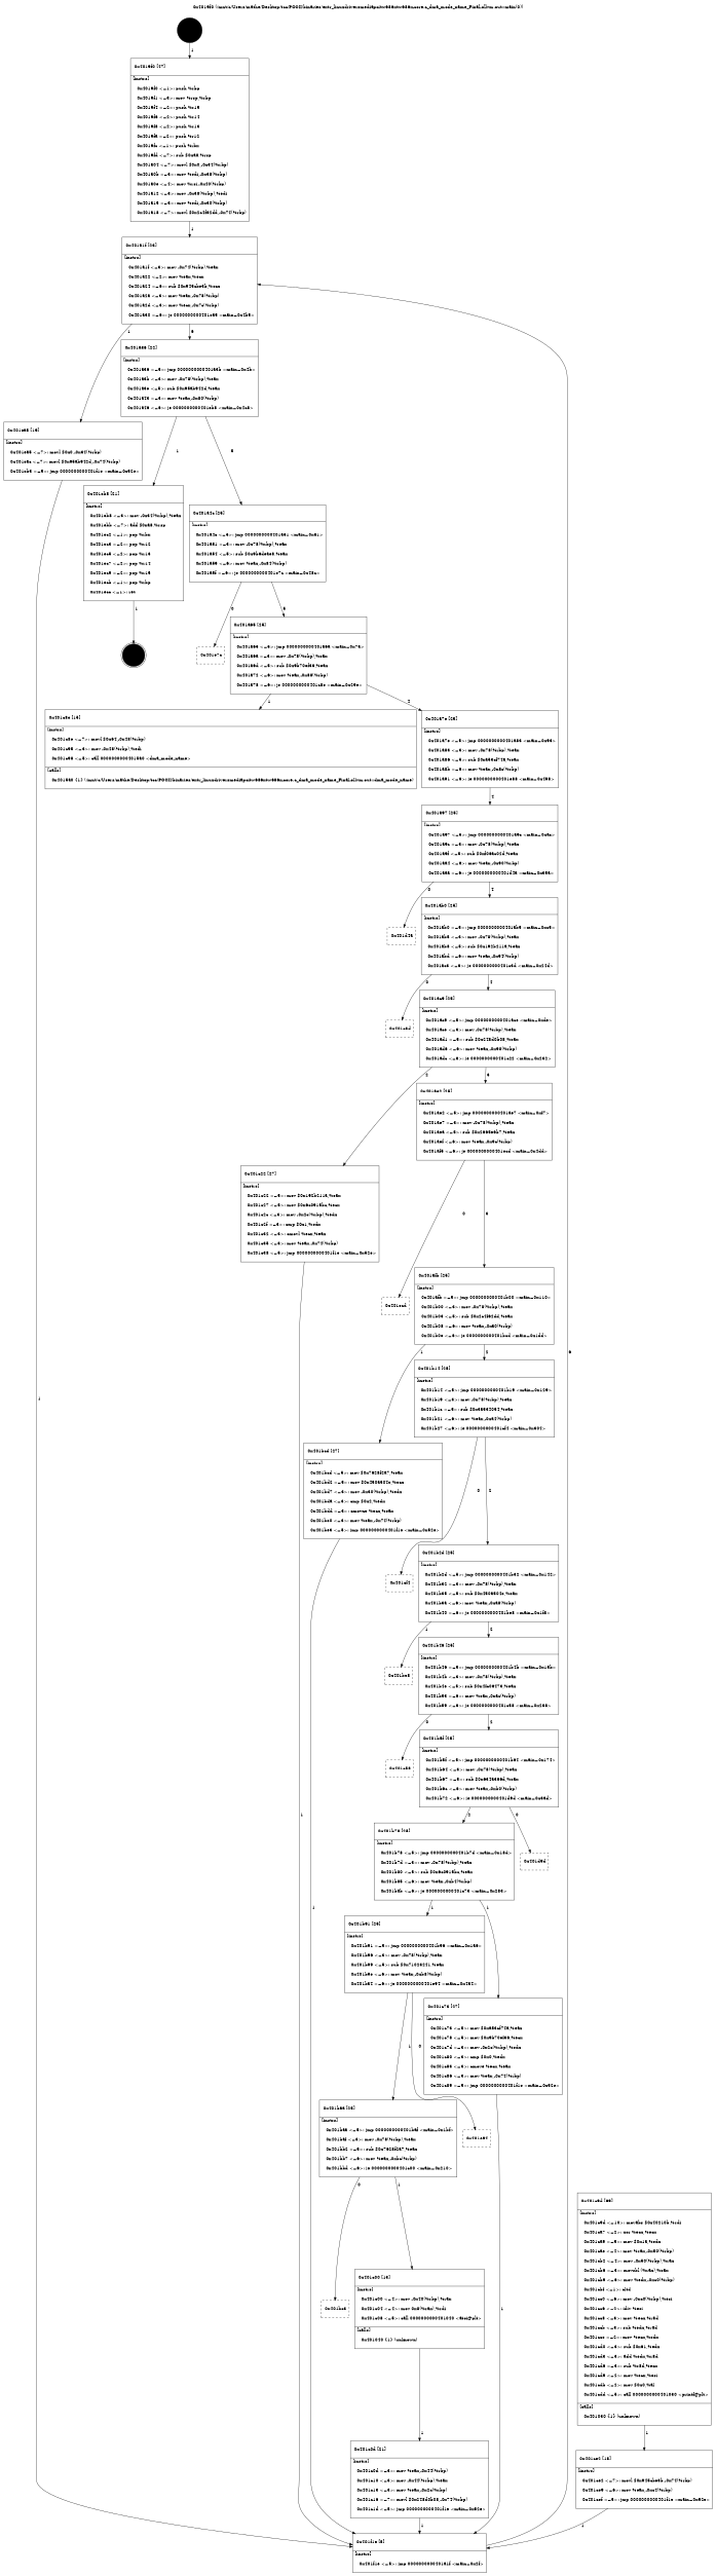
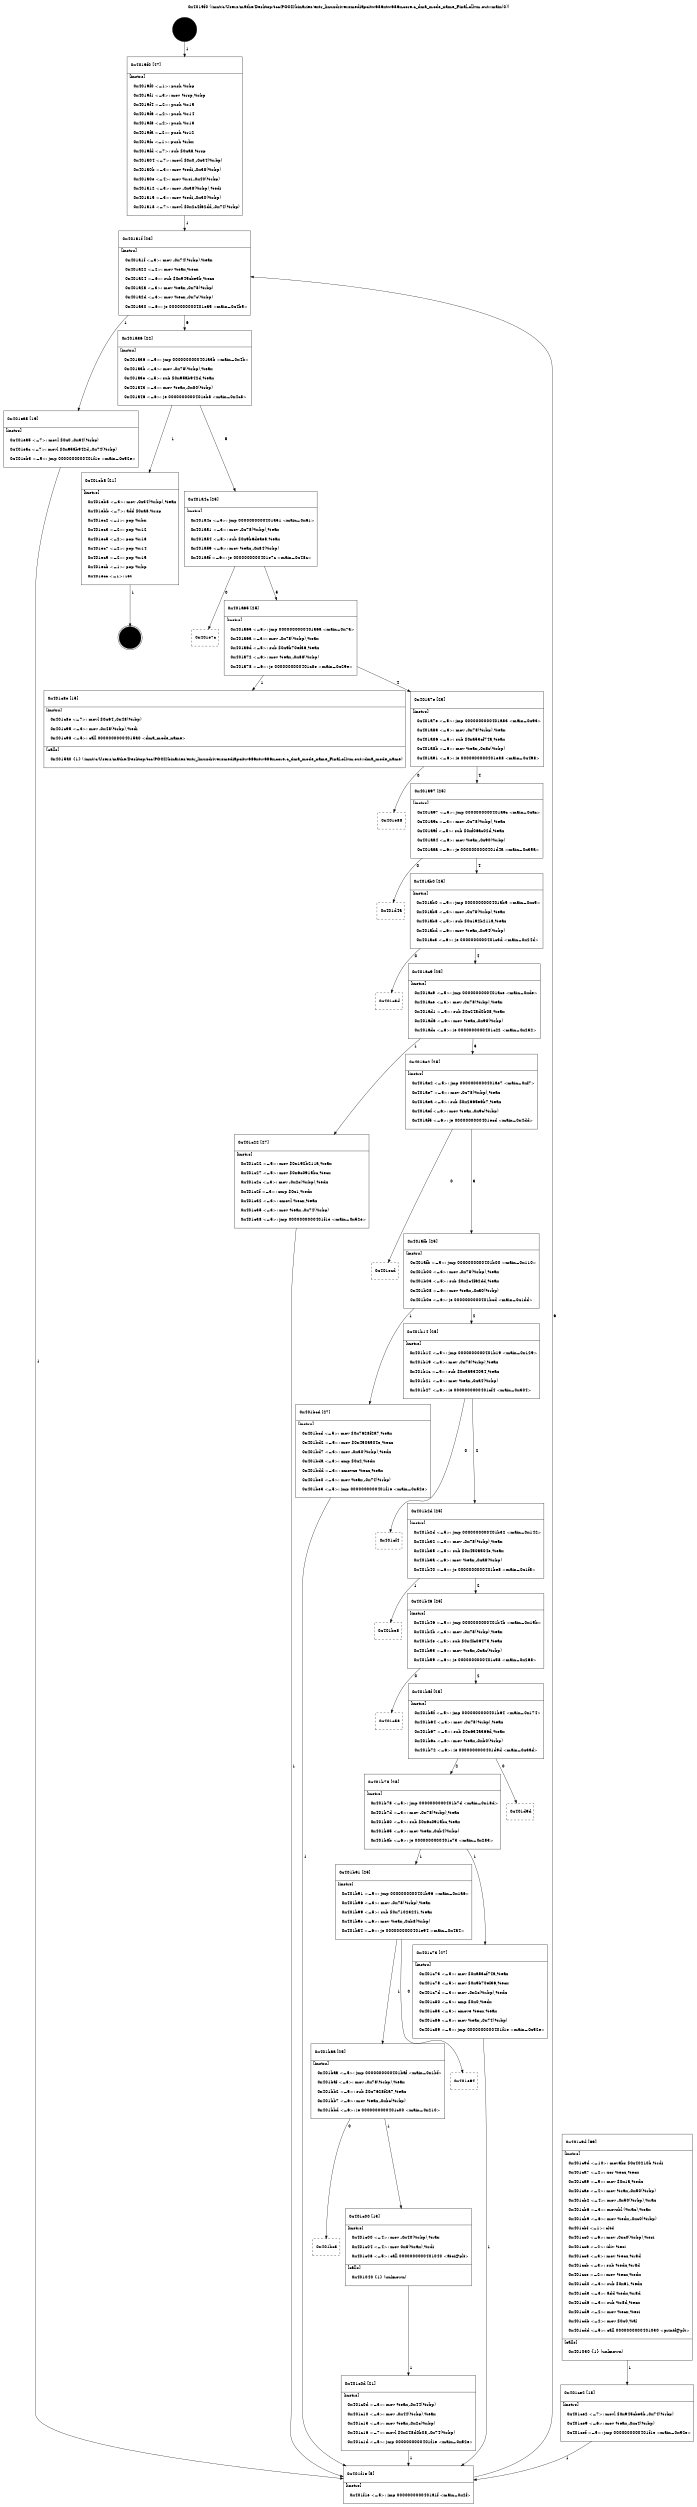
  digraph {
    label="0x4019f0 (/mnt/c/Users/mathe/Desktop/tcc/POCII/binaries/extr_linuxdriversmediapcitw686xtw686x-core.c_dma_mode_name_Final-ollvm.out::main(0))"
    labelloc=t
    node [shape=record]
    Entry [fillcolor=black height=0.3 shape=circle style=filled width=0.3]
    n2 [label="{\n     0x4019f0 [47]\l\n     | [instrs]\l\n     &nbsp;&nbsp;0x4019f0 \<+1\>: push %rbp\l\n     &nbsp;&nbsp;0x4019f1 \<+3\>: mov %rsp,%rbp\l\n     &nbsp;&nbsp;0x4019f4 \<+2\>: push %r15\l\n     &nbsp;&nbsp;0x4019f6 \<+2\>: push %r14\l\n     &nbsp;&nbsp;0x4019f8 \<+2\>: push %r13\l\n     &nbsp;&nbsp;0x4019fa \<+2\>: push %r12\l\n     &nbsp;&nbsp;0x4019fc \<+1\>: push %rbx\l\n     &nbsp;&nbsp;0x4019fd \<+7\>: sub $0xa8,%rsp\l\n     &nbsp;&nbsp;0x401a04 \<+7\>: movl $0x0,-0x34(%rbp)\l\n     &nbsp;&nbsp;0x401a0b \<+3\>: mov %edi,-0x38(%rbp)\l\n     &nbsp;&nbsp;0x401a0e \<+4\>: mov %rsi,-0x40(%rbp)\l\n     &nbsp;&nbsp;0x401a12 \<+3\>: mov -0x38(%rbp),%edi\l\n     &nbsp;&nbsp;0x401a15 \<+3\>: mov %edi,-0x30(%rbp)\l\n     &nbsp;&nbsp;0x401a18 \<+7\>: movl $0x2c4f62dd,-0x74(%rbp)\l\n  }"]
    n3 [label="{\n     0x401a1f [23]\l\n     | [instrs]\l\n     &nbsp;&nbsp;0x401a1f \<+3\>: mov -0x74(%rbp),%eax\l\n     &nbsp;&nbsp;0x401a22 \<+2\>: mov %eax,%ecx\l\n     &nbsp;&nbsp;0x401a24 \<+6\>: sub $0x945cbe3b,%ecx\l\n     &nbsp;&nbsp;0x401a2a \<+3\>: mov %eax,-0x78(%rbp)\l\n     &nbsp;&nbsp;0x401a2d \<+3\>: mov %ecx,-0x7c(%rbp)\l\n     &nbsp;&nbsp;0x401a30 \<+6\>: je 0000000000401ea5 \<main+0x4b5\>\l\n  }"]
    n4 [label="{\n     0x401ea5 [19]\l\n     | [instrs]\l\n     &nbsp;&nbsp;0x401ea5 \<+7\>: movl $0x0,-0x34(%rbp)\l\n     &nbsp;&nbsp;0x401eac \<+7\>: movl $0x95ab942d,-0x74(%rbp)\l\n     &nbsp;&nbsp;0x401eb3 \<+5\>: jmp 0000000000401f1e \<main+0x52e\>\l\n  }"]
    n5 [label="{\n     0x401a36 [22]\l\n     | [instrs]\l\n     &nbsp;&nbsp;0x401a36 \<+5\>: jmp 0000000000401a3b \<main+0x4b\>\l\n     &nbsp;&nbsp;0x401a3b \<+3\>: mov -0x78(%rbp),%eax\l\n     &nbsp;&nbsp;0x401a3e \<+5\>: sub $0x95ab942d,%eax\l\n     &nbsp;&nbsp;0x401a43 \<+3\>: mov %eax,-0x80(%rbp)\l\n     &nbsp;&nbsp;0x401a46 \<+6\>: je 0000000000401eb8 \<main+0x4c8\>\l\n  }"]
    n6 [label="{\n     0x401f1e [5]\l\n     | [instrs]\l\n     &nbsp;&nbsp;0x401f1e \<+5\>: jmp 0000000000401a1f \<main+0x2f\>\l\n  }"]
    n7 [label="{\n     0x401eb8 [21]\l\n     | [instrs]\l\n     &nbsp;&nbsp;0x401eb8 \<+3\>: mov -0x34(%rbp),%eax\l\n     &nbsp;&nbsp;0x401ebb \<+7\>: add $0xa8,%rsp\l\n     &nbsp;&nbsp;0x401ec2 \<+1\>: pop %rbx\l\n     &nbsp;&nbsp;0x401ec3 \<+2\>: pop %r12\l\n     &nbsp;&nbsp;0x401ec5 \<+2\>: pop %r13\l\n     &nbsp;&nbsp;0x401ec7 \<+2\>: pop %r14\l\n     &nbsp;&nbsp;0x401ec9 \<+2\>: pop %r15\l\n     &nbsp;&nbsp;0x401ecb \<+1\>: pop %rbp\l\n     &nbsp;&nbsp;0x401ecc \<+1\>: ret\l\n  }"]
    n8 [label="{\n     0x401a4c [25]\l\n     | [instrs]\l\n     &nbsp;&nbsp;0x401a4c \<+5\>: jmp 0000000000401a51 \<main+0x61\>\l\n     &nbsp;&nbsp;0x401a51 \<+3\>: mov -0x78(%rbp),%eax\l\n     &nbsp;&nbsp;0x401a54 \<+5\>: sub $0x9b6deae8,%eax\l\n     &nbsp;&nbsp;0x401a59 \<+6\>: mov %eax,-0x84(%rbp)\l\n     &nbsp;&nbsp;0x401a5f \<+6\>: je 0000000000401e7c \<main+0x48c\>\l\n  }"]
    Exit [fillcolor=black height=0.3 peripheries=2 shape=circle style=filled width=0.3]
    n10 [label="{\n     0x401e7c\l\n  }" style=dashed]
    n11 [label="{\n     0x401a65 [25]\l\n     | [instrs]\l\n     &nbsp;&nbsp;0x401a65 \<+5\>: jmp 0000000000401a6a \<main+0x7a\>\l\n     &nbsp;&nbsp;0x401a6a \<+3\>: mov -0x78(%rbp),%eax\l\n     &nbsp;&nbsp;0x401a6d \<+5\>: sub $0x9b70ef36,%eax\l\n     &nbsp;&nbsp;0x401a72 \<+6\>: mov %eax,-0x88(%rbp)\l\n     &nbsp;&nbsp;0x401a78 \<+6\>: je 0000000000401c8e \<main+0x29e\>\l\n  }"]
    n12 [label="{\n     0x401c8e [15]\l\n     | [instrs]\l\n     &nbsp;&nbsp;0x401c8e \<+7\>: movl $0x64,-0x48(%rbp)\l\n     &nbsp;&nbsp;0x401c95 \<+3\>: mov -0x48(%rbp),%edi\l\n     &nbsp;&nbsp;0x401c98 \<+5\>: call 00000000004015a0 \<dma_mode_name\>\l\n     | [calls]\l\n     &nbsp;&nbsp;0x4015a0 \{1\} (/mnt/c/Users/mathe/Desktop/tcc/POCII/binaries/extr_linuxdriversmediapcitw686xtw686x-core.c_dma_mode_name_Final-ollvm.out::dma_mode_name)\l\n  }"]
    n13 [label="{\n     0x401a7e [25]\l\n     | [instrs]\l\n     &nbsp;&nbsp;0x401a7e \<+5\>: jmp 0000000000401a83 \<main+0x93\>\l\n     &nbsp;&nbsp;0x401a83 \<+3\>: mov -0x78(%rbp),%eax\l\n     &nbsp;&nbsp;0x401a86 \<+5\>: sub $0xa53cf74a,%eax\l\n     &nbsp;&nbsp;0x401a8b \<+6\>: mov %eax,-0x8c(%rbp)\l\n     &nbsp;&nbsp;0x401a91 \<+6\>: je 0000000000401e88 \<main+0x498\>\l\n  }"]
    n14 [label="{\n     0x401ce2 [18]\l\n     | [instrs]\l\n     &nbsp;&nbsp;0x401ce2 \<+7\>: movl $0x945cbe3b,-0x74(%rbp)\l\n     &nbsp;&nbsp;0x401ce9 \<+6\>: mov %eax,-0xc4(%rbp)\l\n     &nbsp;&nbsp;0x401cef \<+5\>: jmp 0000000000401f1e \<main+0x52e\>\l\n  }"]
+   n15 [label="{\n     0x401e88\l\n  }" style=dashed]
    n16 [label="{\n     0x401a97 [25]\l\n     | [instrs]\l\n     &nbsp;&nbsp;0x401a97 \<+5\>: jmp 0000000000401a9c \<main+0xac\>\l\n     &nbsp;&nbsp;0x401a9c \<+3\>: mov -0x78(%rbp),%eax\l\n     &nbsp;&nbsp;0x401a9f \<+5\>: sub $0xf06ac02d,%eax\l\n     &nbsp;&nbsp;0x401aa4 \<+6\>: mov %eax,-0x90(%rbp)\l\n     &nbsp;&nbsp;0x401aaa \<+6\>: je 0000000000401d4a \<main+0x35a\>\l\n  }"]
    n17 [label="{\n     0x401c9d [69]\l\n     | [instrs]\l\n     &nbsp;&nbsp;0x401c9d \<+10\>: movabs $0x40210b,%rdi\l\n     &nbsp;&nbsp;0x401ca7 \<+2\>: xor %ecx,%ecx\l\n     &nbsp;&nbsp;0x401ca9 \<+5\>: mov $0x1a,%edx\l\n     &nbsp;&nbsp;0x401cae \<+4\>: mov %rax,-0x50(%rbp)\l\n     &nbsp;&nbsp;0x401cb2 \<+4\>: mov -0x50(%rbp),%rax\l\n     &nbsp;&nbsp;0x401cb6 \<+3\>: movsbl (%rax),%eax\l\n     &nbsp;&nbsp;0x401cb9 \<+6\>: mov %edx,-0xc0(%rbp)\l\n     &nbsp;&nbsp;0x401cbf \<+1\>: cltd\l\n     &nbsp;&nbsp;0x401cc0 \<+6\>: mov -0xc0(%rbp),%esi\l\n     &nbsp;&nbsp;0x401cc6 \<+2\>: idiv %esi\l\n     &nbsp;&nbsp;0x401cc8 \<+3\>: mov %ecx,%r8d\l\n     &nbsp;&nbsp;0x401ccb \<+3\>: sub %edx,%r8d\l\n     &nbsp;&nbsp;0x401cce \<+2\>: mov %ecx,%edx\l\n     &nbsp;&nbsp;0x401cd0 \<+3\>: sub $0x61,%edx\l\n     &nbsp;&nbsp;0x401cd3 \<+3\>: add %edx,%r8d\l\n     &nbsp;&nbsp;0x401cd6 \<+3\>: sub %r8d,%ecx\l\n     &nbsp;&nbsp;0x401cd9 \<+2\>: mov %ecx,%esi\l\n     &nbsp;&nbsp;0x401cdb \<+2\>: mov $0x0,%al\l\n     &nbsp;&nbsp;0x401cdd \<+5\>: call 0000000000401030 \<printf@plt\>\l\n     | [calls]\l\n     &nbsp;&nbsp;0x401030 \{1\} (unknown)\l\n  }"]
    n18 [label="{\n     0x401d4a\l\n  }" style=dashed]
    n19 [label="{\n     0x401ab0 [25]\l\n     | [instrs]\l\n     &nbsp;&nbsp;0x401ab0 \<+5\>: jmp 0000000000401ab5 \<main+0xc5\>\l\n     &nbsp;&nbsp;0x401ab5 \<+3\>: mov -0x78(%rbp),%eax\l\n     &nbsp;&nbsp;0x401ab8 \<+5\>: sub $0x192b211a,%eax\l\n     &nbsp;&nbsp;0x401abd \<+6\>: mov %eax,-0x94(%rbp)\l\n     &nbsp;&nbsp;0x401ac3 \<+6\>: je 0000000000401c3d \<main+0x24d\>\l\n  }"]
    n20 [label="{\n     0x401c0d [21]\l\n     | [instrs]\l\n     &nbsp;&nbsp;0x401c0d \<+3\>: mov %eax,-0x44(%rbp)\l\n     &nbsp;&nbsp;0x401c10 \<+3\>: mov -0x44(%rbp),%eax\l\n     &nbsp;&nbsp;0x401c13 \<+3\>: mov %eax,-0x2c(%rbp)\l\n     &nbsp;&nbsp;0x401c16 \<+7\>: movl $0x248d0b08,-0x74(%rbp)\l\n     &nbsp;&nbsp;0x401c1d \<+5\>: jmp 0000000000401f1e \<main+0x52e\>\l\n  }"]
    n21 [label="{\n     0x401c3d\l\n  }" style=dashed]
    n22 [label="{\n     0x401ac9 [25]\l\n     | [instrs]\l\n     &nbsp;&nbsp;0x401ac9 \<+5\>: jmp 0000000000401ace \<main+0xde\>\l\n     &nbsp;&nbsp;0x401ace \<+3\>: mov -0x78(%rbp),%eax\l\n     &nbsp;&nbsp;0x401ad1 \<+5\>: sub $0x248d0b08,%eax\l\n     &nbsp;&nbsp;0x401ad6 \<+6\>: mov %eax,-0x98(%rbp)\l\n     &nbsp;&nbsp;0x401adc \<+6\>: je 0000000000401c22 \<main+0x232\>\l\n  }"]
    n23 [label="{\n     0x401bc3\l\n  }" style=dashed]
    n24 [label="{\n     0x401c22 [27]\l\n     | [instrs]\l\n     &nbsp;&nbsp;0x401c22 \<+5\>: mov $0x192b211a,%eax\l\n     &nbsp;&nbsp;0x401c27 \<+5\>: mov $0x6c0915bc,%ecx\l\n     &nbsp;&nbsp;0x401c2c \<+3\>: mov -0x2c(%rbp),%edx\l\n     &nbsp;&nbsp;0x401c2f \<+3\>: cmp $0x1,%edx\l\n     &nbsp;&nbsp;0x401c32 \<+3\>: cmovl %ecx,%eax\l\n     &nbsp;&nbsp;0x401c35 \<+3\>: mov %eax,-0x74(%rbp)\l\n     &nbsp;&nbsp;0x401c38 \<+5\>: jmp 0000000000401f1e \<main+0x52e\>\l\n  }"]
    n25 [label="{\n     0x401ae2 [25]\l\n     | [instrs]\l\n     &nbsp;&nbsp;0x401ae2 \<+5\>: jmp 0000000000401ae7 \<main+0xf7\>\l\n     &nbsp;&nbsp;0x401ae7 \<+3\>: mov -0x78(%rbp),%eax\l\n     &nbsp;&nbsp;0x401aea \<+5\>: sub $0x2665e6b7,%eax\l\n     &nbsp;&nbsp;0x401aef \<+6\>: mov %eax,-0x9c(%rbp)\l\n     &nbsp;&nbsp;0x401af5 \<+6\>: je 0000000000401ecd \<main+0x4dd\>\l\n  }"]
    n26 [label="{\n     0x401c00 [13]\l\n     | [instrs]\l\n     &nbsp;&nbsp;0x401c00 \<+4\>: mov -0x40(%rbp),%rax\l\n     &nbsp;&nbsp;0x401c04 \<+4\>: mov 0x8(%rax),%rdi\l\n     &nbsp;&nbsp;0x401c08 \<+5\>: call 0000000000401040 \<atoi@plt\>\l\n     | [calls]\l\n     &nbsp;&nbsp;0x401040 \{1\} (unknown)\l\n  }"]
    n27 [label="{\n     0x401ecd\l\n  }" style=dashed]
    n28 [label="{\n     0x401afb [25]\l\n     | [instrs]\l\n     &nbsp;&nbsp;0x401afb \<+5\>: jmp 0000000000401b00 \<main+0x110\>\l\n     &nbsp;&nbsp;0x401b00 \<+3\>: mov -0x78(%rbp),%eax\l\n     &nbsp;&nbsp;0x401b03 \<+5\>: sub $0x2c4f62dd,%eax\l\n     &nbsp;&nbsp;0x401b08 \<+6\>: mov %eax,-0xa0(%rbp)\l\n     &nbsp;&nbsp;0x401b0e \<+6\>: je 0000000000401bcd \<main+0x1dd\>\l\n  }"]
    n29 [label="{\n     0x401baa [25]\l\n     | [instrs]\l\n     &nbsp;&nbsp;0x401baa \<+5\>: jmp 0000000000401baf \<main+0x1bf\>\l\n     &nbsp;&nbsp;0x401baf \<+3\>: mov -0x78(%rbp),%eax\l\n     &nbsp;&nbsp;0x401bb2 \<+5\>: sub $0x7628f2a7,%eax\l\n     &nbsp;&nbsp;0x401bb7 \<+6\>: mov %eax,-0xbc(%rbp)\l\n     &nbsp;&nbsp;0x401bbd \<+6\>: je 0000000000401c00 \<main+0x210\>\l\n  }"]
    n30 [label="{\n     0x401bcd [27]\l\n     | [instrs]\l\n     &nbsp;&nbsp;0x401bcd \<+5\>: mov $0x7628f2a7,%eax\l\n     &nbsp;&nbsp;0x401bd2 \<+5\>: mov $0x450a504e,%ecx\l\n     &nbsp;&nbsp;0x401bd7 \<+3\>: mov -0x30(%rbp),%edx\l\n     &nbsp;&nbsp;0x401bda \<+3\>: cmp $0x2,%edx\l\n     &nbsp;&nbsp;0x401bdd \<+3\>: cmovne %ecx,%eax\l\n     &nbsp;&nbsp;0x401be0 \<+3\>: mov %eax,-0x74(%rbp)\l\n     &nbsp;&nbsp;0x401be3 \<+5\>: jmp 0000000000401f1e \<main+0x52e\>\l\n  }"]
    n31 [label="{\n     0x401b14 [25]\l\n     | [instrs]\l\n     &nbsp;&nbsp;0x401b14 \<+5\>: jmp 0000000000401b19 \<main+0x129\>\l\n     &nbsp;&nbsp;0x401b19 \<+3\>: mov -0x78(%rbp),%eax\l\n     &nbsp;&nbsp;0x401b1c \<+5\>: sub $0x3a534054,%eax\l\n     &nbsp;&nbsp;0x401b21 \<+6\>: mov %eax,-0xa4(%rbp)\l\n     &nbsp;&nbsp;0x401b27 \<+6\>: je 0000000000401cf4 \<main+0x304\>\l\n  }"]
    n32 [label="{\n     0x401e94\l\n  }" style=dashed]
    n33 [label="{\n     0x401cf4\l\n  }" style=dashed]
    n34 [label="{\n     0x401b2d [25]\l\n     | [instrs]\l\n     &nbsp;&nbsp;0x401b2d \<+5\>: jmp 0000000000401b32 \<main+0x142\>\l\n     &nbsp;&nbsp;0x401b32 \<+3\>: mov -0x78(%rbp),%eax\l\n     &nbsp;&nbsp;0x401b35 \<+5\>: sub $0x450a504e,%eax\l\n     &nbsp;&nbsp;0x401b3a \<+6\>: mov %eax,-0xa8(%rbp)\l\n     &nbsp;&nbsp;0x401b40 \<+6\>: je 0000000000401be8 \<main+0x1f8\>\l\n  }"]
    n35 [label="{\n     0x401b91 [25]\l\n     | [instrs]\l\n     &nbsp;&nbsp;0x401b91 \<+5\>: jmp 0000000000401b96 \<main+0x1a6\>\l\n     &nbsp;&nbsp;0x401b96 \<+3\>: mov -0x78(%rbp),%eax\l\n     &nbsp;&nbsp;0x401b99 \<+5\>: sub $0x71023241,%eax\l\n     &nbsp;&nbsp;0x401b9e \<+6\>: mov %eax,-0xb8(%rbp)\l\n     &nbsp;&nbsp;0x401ba4 \<+6\>: je 0000000000401e94 \<main+0x4a4\>\l\n  }"]
    n36 [label="{\n     0x401be8\l\n  }" style=dashed]
    n37 [label="{\n     0x401b46 [25]\l\n     | [instrs]\l\n     &nbsp;&nbsp;0x401b46 \<+5\>: jmp 0000000000401b4b \<main+0x15b\>\l\n     &nbsp;&nbsp;0x401b4b \<+3\>: mov -0x78(%rbp),%eax\l\n     &nbsp;&nbsp;0x401b4e \<+5\>: sub $0x4fc06473,%eax\l\n     &nbsp;&nbsp;0x401b53 \<+6\>: mov %eax,-0xac(%rbp)\l\n     &nbsp;&nbsp;0x401b59 \<+6\>: je 0000000000401c58 \<main+0x268\>\l\n  }"]
    n38 [label="{\n     0x401c73 [27]\l\n     | [instrs]\l\n     &nbsp;&nbsp;0x401c73 \<+5\>: mov $0xa53cf74a,%eax\l\n     &nbsp;&nbsp;0x401c78 \<+5\>: mov $0x9b70ef36,%ecx\l\n     &nbsp;&nbsp;0x401c7d \<+3\>: mov -0x2c(%rbp),%edx\l\n     &nbsp;&nbsp;0x401c80 \<+3\>: cmp $0x0,%edx\l\n     &nbsp;&nbsp;0x401c83 \<+3\>: cmove %ecx,%eax\l\n     &nbsp;&nbsp;0x401c86 \<+3\>: mov %eax,-0x74(%rbp)\l\n     &nbsp;&nbsp;0x401c89 \<+5\>: jmp 0000000000401f1e \<main+0x52e\>\l\n  }"]
    n39 [label="{\n     0x401c58\l\n  }" style=dashed]
    n40 [label="{\n     0x401b5f [25]\l\n     | [instrs]\l\n     &nbsp;&nbsp;0x401b5f \<+5\>: jmp 0000000000401b64 \<main+0x174\>\l\n     &nbsp;&nbsp;0x401b64 \<+3\>: mov -0x78(%rbp),%eax\l\n     &nbsp;&nbsp;0x401b67 \<+5\>: sub $0x634a366d,%eax\l\n     &nbsp;&nbsp;0x401b6c \<+6\>: mov %eax,-0xb0(%rbp)\l\n     &nbsp;&nbsp;0x401b72 \<+6\>: je 0000000000401d9d \<main+0x3ad\>\l\n  }"]
    n41 [label="{\n     0x401b78 [25]\l\n     | [instrs]\l\n     &nbsp;&nbsp;0x401b78 \<+5\>: jmp 0000000000401b7d \<main+0x18d\>\l\n     &nbsp;&nbsp;0x401b7d \<+3\>: mov -0x78(%rbp),%eax\l\n     &nbsp;&nbsp;0x401b80 \<+5\>: sub $0x6c0915bc,%eax\l\n     &nbsp;&nbsp;0x401b85 \<+6\>: mov %eax,-0xb4(%rbp)\l\n     &nbsp;&nbsp;0x401b8b \<+6\>: je 0000000000401c73 \<main+0x283\>\l\n  }"]
    n42 [label="{\n     0x401d9d\l\n  }" style=dashed]
    Entry -> n2 [label=" 1"]
    n2 -> n3 [label=" 1"]
    n3 -> n4 [label=" 1"]
    n3 -> n5 [label=" 6"]
    n4 -> n6 [label=" 1"]
    n5 -> n7 [label=" 1"]
    n5 -> n8 [label=" 5"]
    n6 -> n3 [label=" 6"]
    n7 -> Exit [label=" 1"]
    n8 -> n10 [label=" 0"]
    n8 -> n11 [label=" 5"]
    n11 -> n12 [label=" 1"]
    n11 -> n13 [label=" 4"]
+   n13 -> n15 [label=" 0"]
    n13 -> n16 [label=" 4"]
    n14 -> n6 [label=" 1"]
    n16 -> n18 [label=" 0"]
    n16 -> n19 [label=" 4"]
    n17 -> n14 [label=" 1"]
    n19 -> n21 [label=" 0"]
    n19 -> n22 [label=" 4"]
    n20 -> n6 [label=" 1"]
-   n22 -> n24 [label=" 2"]
+   n22 -> n24 [label=" 1"]
    n22 -> n25 [label=" 3"]
    n24 -> n6 [label=" 1"]
    n25 -> n27 [label=" 0"]
    n25 -> n28 [label=" 3"]
    n26 -> n20 [label=" 1"]
    n28 -> n30 [label=" 1"]
    n28 -> n31 [label=" 2"]
    n29 -> n23 [label=" 0"]
    n29 -> n26 [label=" 1"]
    n30 -> n6 [label=" 1"]
    n31 -> n33 [label=" 0"]
    n31 -> n34 [label=" 2"]
    n34 -> n36 [label=" 1"]
    n34 -> n37 [label=" 2"]
    n35 -> n29 [label=" 1"]
    n35 -> n32 [label=" 0"]
    n37 -> n39 [label=" 0"]
    n37 -> n40 [label=" 2"]
    n38 -> n6 [label=" 1"]
    n40 -> n41 [label=" 2"]
    n40 -> n42 [label=" 0"]
    n41 -> n35 [label=" 1"]
    n41 -> n38 [label=" 1"]
  }
